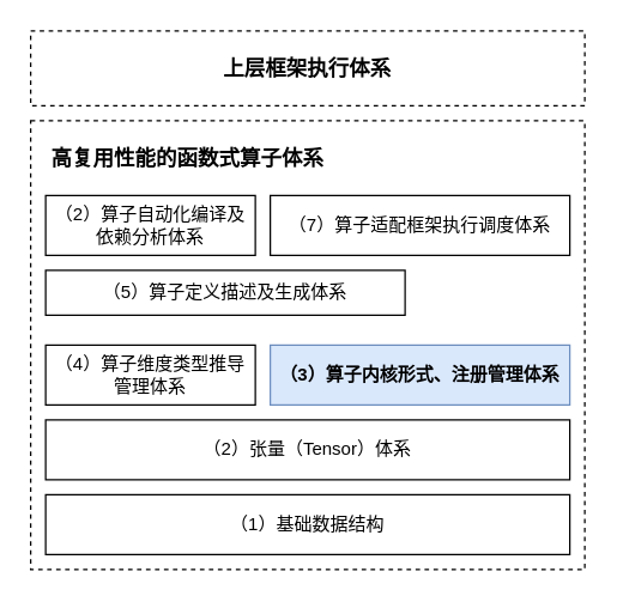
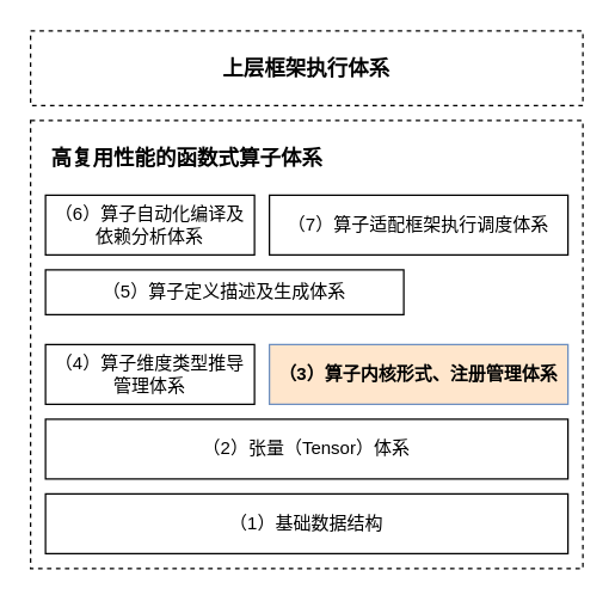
  <mxCell id="0" />
  <mxCell id="1" parent="0" />
  <mxCell id="2" value="" style="rounded=0;whiteSpace=wrap;html=1;dashed=1;fillColor=none;" parent="1" vertex="1"><mxGeometry x="20" y="80" width="370" height="300" as="geometry" /></mxCell>
  <mxCell id="3" value="（1）基础数据结构" style="rounded=0;whiteSpace=wrap;html=1;" parent="1" vertex="1"><mxGeometry x="30" y="330" width="350" height="40" as="geometry" /></mxCell>
  <mxCell id="4" value="（2）张量（Tensor）体系" style="rounded=0;whiteSpace=wrap;html=1;" parent="1" vertex="1"><mxGeometry x="30" y="280" width="350" height="40" as="geometry" /></mxCell>
- <mxCell id="5" value="（3）算子内核形式、注册管理体系" style="rounded=0;whiteSpace=wrap;html=1;fontStyle=1;fillColor=#dae8fc;strokeColor=#6c8ebf;" parent="1" vertex="1"><mxGeometry x="180" y="230" width="200" height="40" as="geometry" /></mxCell>
+ <mxCell id="5" value="（3）算子内核形式、注册管理体系" style="rounded=0;whiteSpace=wrap;html=1;fontStyle=1;fillColor=#ffe6cc;strokeColor=#6c8ebf;" parent="1" vertex="1"><mxGeometry x="180" y="230" width="200" height="40" as="geometry" /></mxCell>
  <mxCell id="6" value="（4）算子维度类型推导管理体系" style="rounded=0;whiteSpace=wrap;html=1;" parent="1" vertex="1"><mxGeometry x="30" y="230" width="140" height="40" as="geometry" /></mxCell>
  <mxCell id="7" value="（5）算子定义描述及生成体系" style="rounded=0;whiteSpace=wrap;html=1;" parent="1" vertex="1"><mxGeometry x="30" y="180" width="240" height="30" as="geometry" /></mxCell>
- <mxCell id="8" value="（2）算子自动化编译及依赖分析体系" style="rounded=0;whiteSpace=wrap;html=1;" parent="1" vertex="1"><mxGeometry x="30" y="130" width="140" height="40" as="geometry" /></mxCell>
+ <mxCell id="8" value="（6）算子自动化编译及依赖分析体系" style="rounded=0;whiteSpace=wrap;html=1;" parent="1" vertex="1"><mxGeometry x="30" y="130" width="140" height="40" as="geometry" /></mxCell>
  <mxCell id="9" value="（7）算子适配框架执行调度体系" style="rounded=0;whiteSpace=wrap;html=1;" parent="1" vertex="1"><mxGeometry x="180" y="130" width="200" height="40" as="geometry" /></mxCell>
  <mxCell id="10" value="高复用性能的函数式算子体系" style="text;html=1;strokeColor=none;fillColor=none;align=center;verticalAlign=middle;whiteSpace=wrap;rounded=0;dashed=1;fontSize=14;fontStyle=1" parent="1" vertex="1"><mxGeometry x="30" y="90" width="190" height="30" as="geometry" /></mxCell>
  <mxCell id="11" value="&lt;b&gt;&lt;font style=&quot;font-size: 14px&quot;&gt;上层框架执行体系&lt;/font&gt;&lt;/b&gt;" style="rounded=0;whiteSpace=wrap;html=1;fillColor=none;dashed=1;" parent="1" vertex="1"><mxGeometry x="20" y="20" width="370" height="50" as="geometry" /></mxCell>
